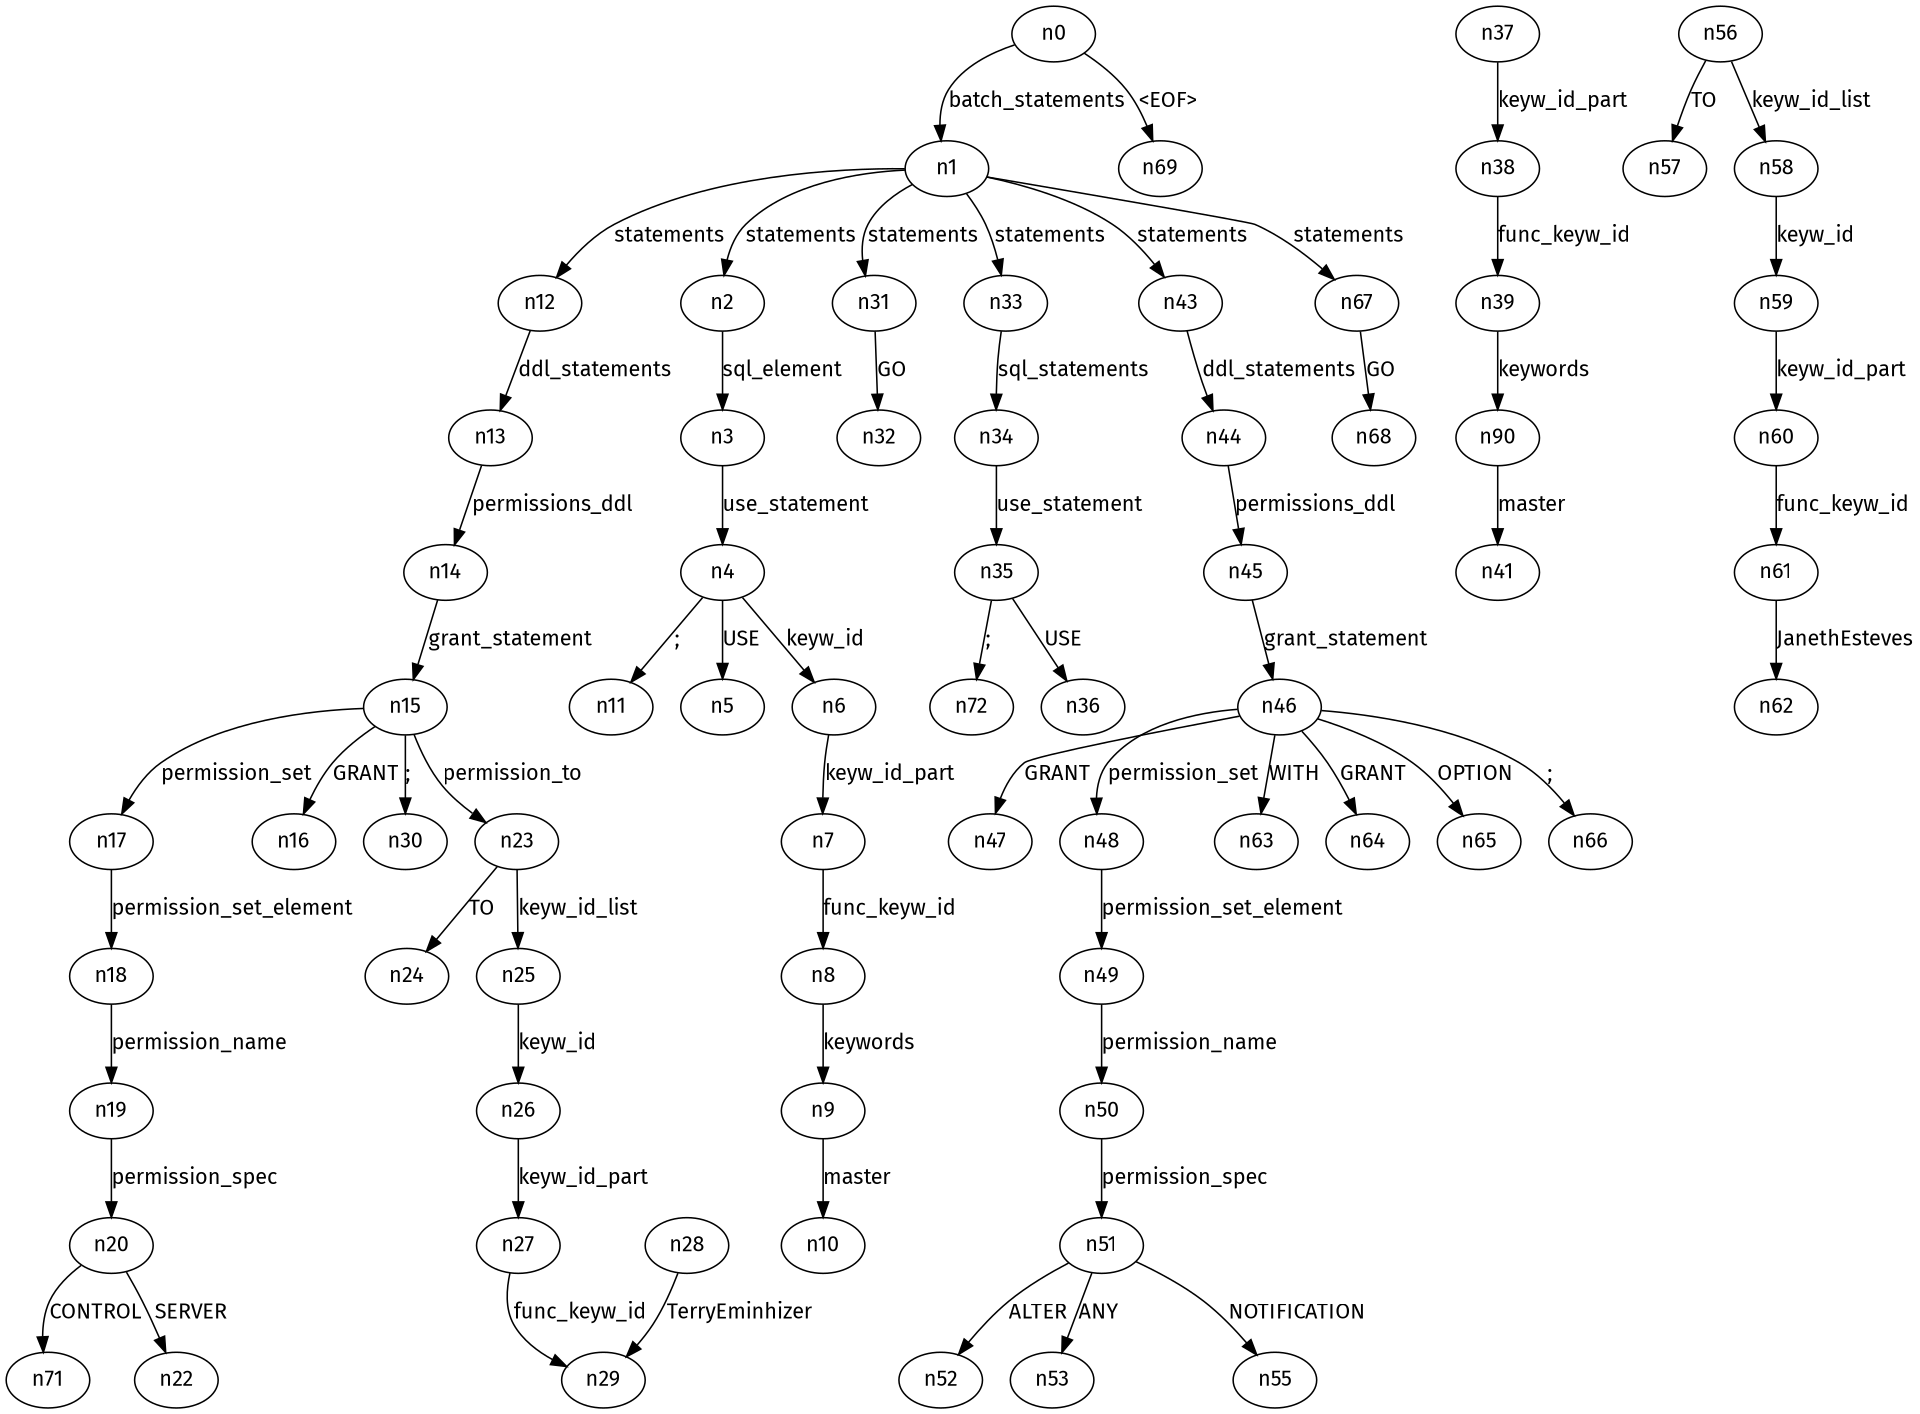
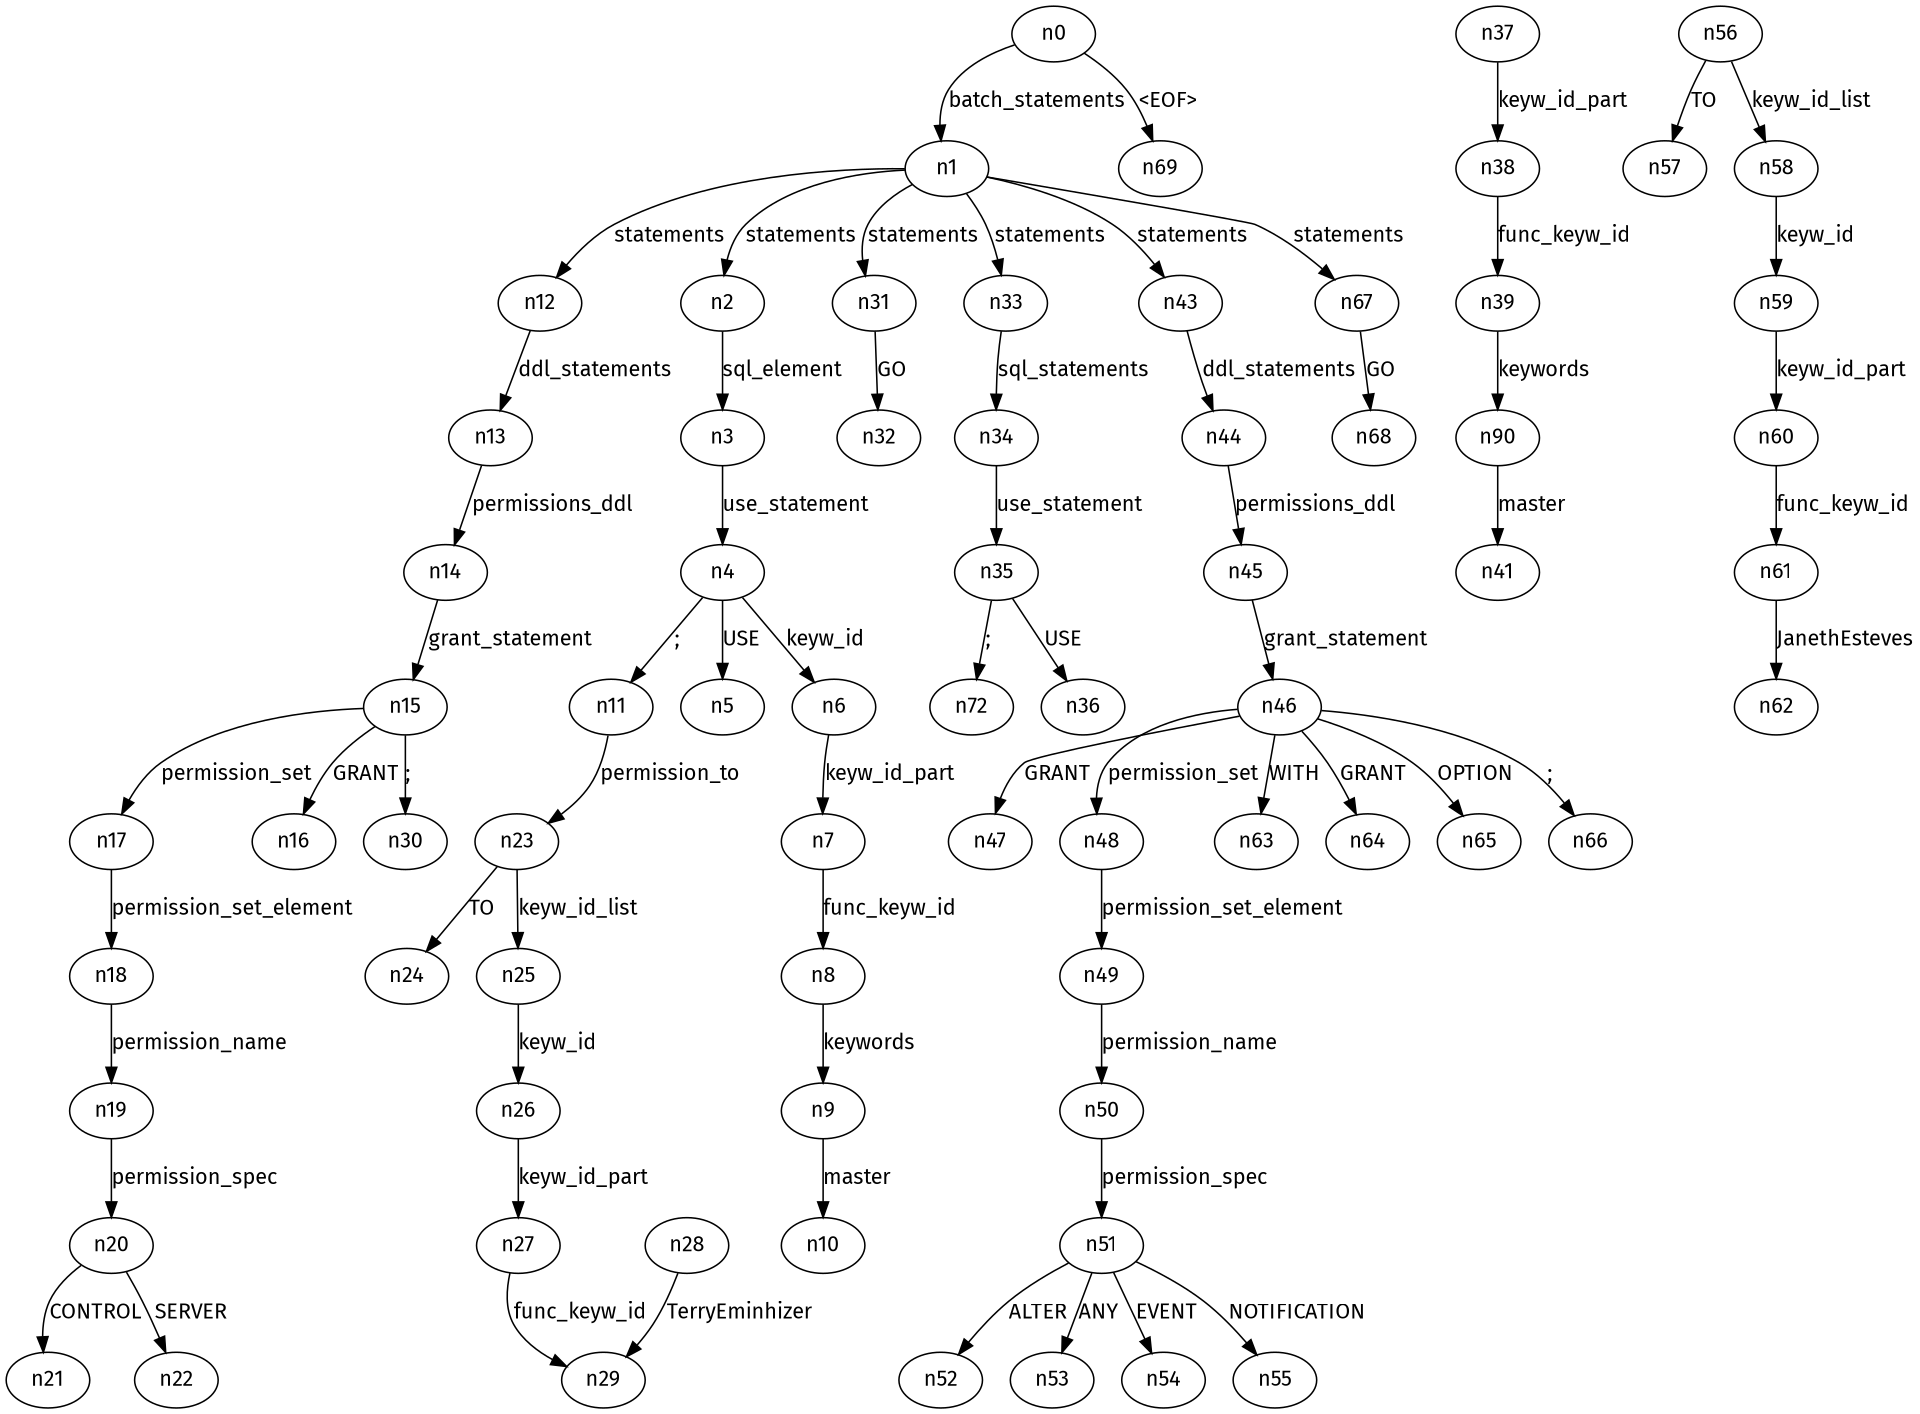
  digraph {
    fontname="Fira Sans"
    node [fontname="Fira Sans"]
    edge [fontname="Fira Sans"]
    n0
    n1
    n69
    n2
    n12
    n31
    n33
    n43
    n67
    n3
    n13
    n32
    n34
    n44
    n68
    n4
    n5
    n6
    n11
    n7
    n8
    n9
    n10
    n14
    n15
    n16
    n17
    n23
    n30
    n18
    n24
    n25
    n19
    n20
-   n21 [label=n71]
+   n21
    n22
    n26
    n27
    n29
    n28
    n35
    n36
    n42 [label=n72]
    n37
    n38
    n39
    n40 [label=n90]
    n41
    n45
    n46
    n47
    n48
    n63
    n64
    n65
    n66
    n49
    n56
    n57
    n58
    n50
    n51
    n52
    n53
+   n54
    n55
    n59
    n60
    n61
    n62
    n0 -> n1 [label=batch_statements]
    n0 -> n69 [label="<EOF>"]
    n1 -> n2 [label=statements]
    n1 -> n12 [label=statements]
    n1 -> n31 [label=statements]
    n1 -> n33 [label=statements]
    n1 -> n43 [label=statements]
    n1 -> n67 [label=statements]
    n2 -> n3 [label=sql_element]
    n12 -> n13 [label=ddl_statements]
    n31 -> n32 [label=GO]
    n33 -> n34 [label=sql_statements]
    n43 -> n44 [label=ddl_statements]
    n67 -> n68 [label=GO]
    n3 -> n4 [label=use_statement]
    n13 -> n14 [label=permissions_ddl]
    n34 -> n35 [label=use_statement]
    n44 -> n45 [label=permissions_ddl]
    n4 -> n5 [label=USE]
    n4 -> n6 [label=keyw_id]
    n4 -> n11 [label=";"]
    n6 -> n7 [label=keyw_id_part]
    n7 -> n8 [label=func_keyw_id]
    n8 -> n9 [label=keywords]
    n9 -> n10 [label=master]
    n14 -> n15 [label=grant_statement]
    n15 -> n16 [label=GRANT]
    n15 -> n17 [label=permission_set]
-   n15 -> n23 [label=permission_to]
+   n11 -> n23 [label=permission_to]
    n15 -> n30 [label=";"]
    n17 -> n18 [label=permission_set_element]
    n23 -> n24 [label=TO]
    n23 -> n25 [label=keyw_id_list]
    n18 -> n19 [label=permission_name]
    n25 -> n26 [label=keyw_id]
    n19 -> n20 [label=permission_spec]
    n20 -> n21 [label=CONTROL]
    n20 -> n22 [label=SERVER]
    n26 -> n27 [label=keyw_id_part]
    n27 -> n29 [label=func_keyw_id]
    n28 -> n29 [label=TerryEminhizer]
    n35 -> n36 [label=USE]
    n35 -> n42 [label=";"]
    n37 -> n38 [label=keyw_id_part]
    n38 -> n39 [label=func_keyw_id]
    n39 -> n40 [label=keywords]
    n40 -> n41 [label=master]
    n45 -> n46 [label=grant_statement]
    n46 -> n47 [label=GRANT]
    n46 -> n48 [label=permission_set]
    n46 -> n63 [label=WITH]
    n46 -> n64 [label=GRANT]
    n46 -> n65 [label=OPTION]
    n46 -> n66 [label=";"]
    n48 -> n49 [label=permission_set_element]
    n49 -> n50 [label=permission_name]
    n56 -> n57 [label=TO]
    n56 -> n58 [label=keyw_id_list]
    n58 -> n59 [label=keyw_id]
    n50 -> n51 [label=permission_spec]
    n51 -> n52 [label=ALTER]
    n51 -> n53 [label=ANY]
+   n51 -> n54 [label=EVENT]
    n51 -> n55 [label=NOTIFICATION]
    n59 -> n60 [label=keyw_id_part]
    n60 -> n61 [label=func_keyw_id]
    n61 -> n62 [label=JanethEsteves]
  }
